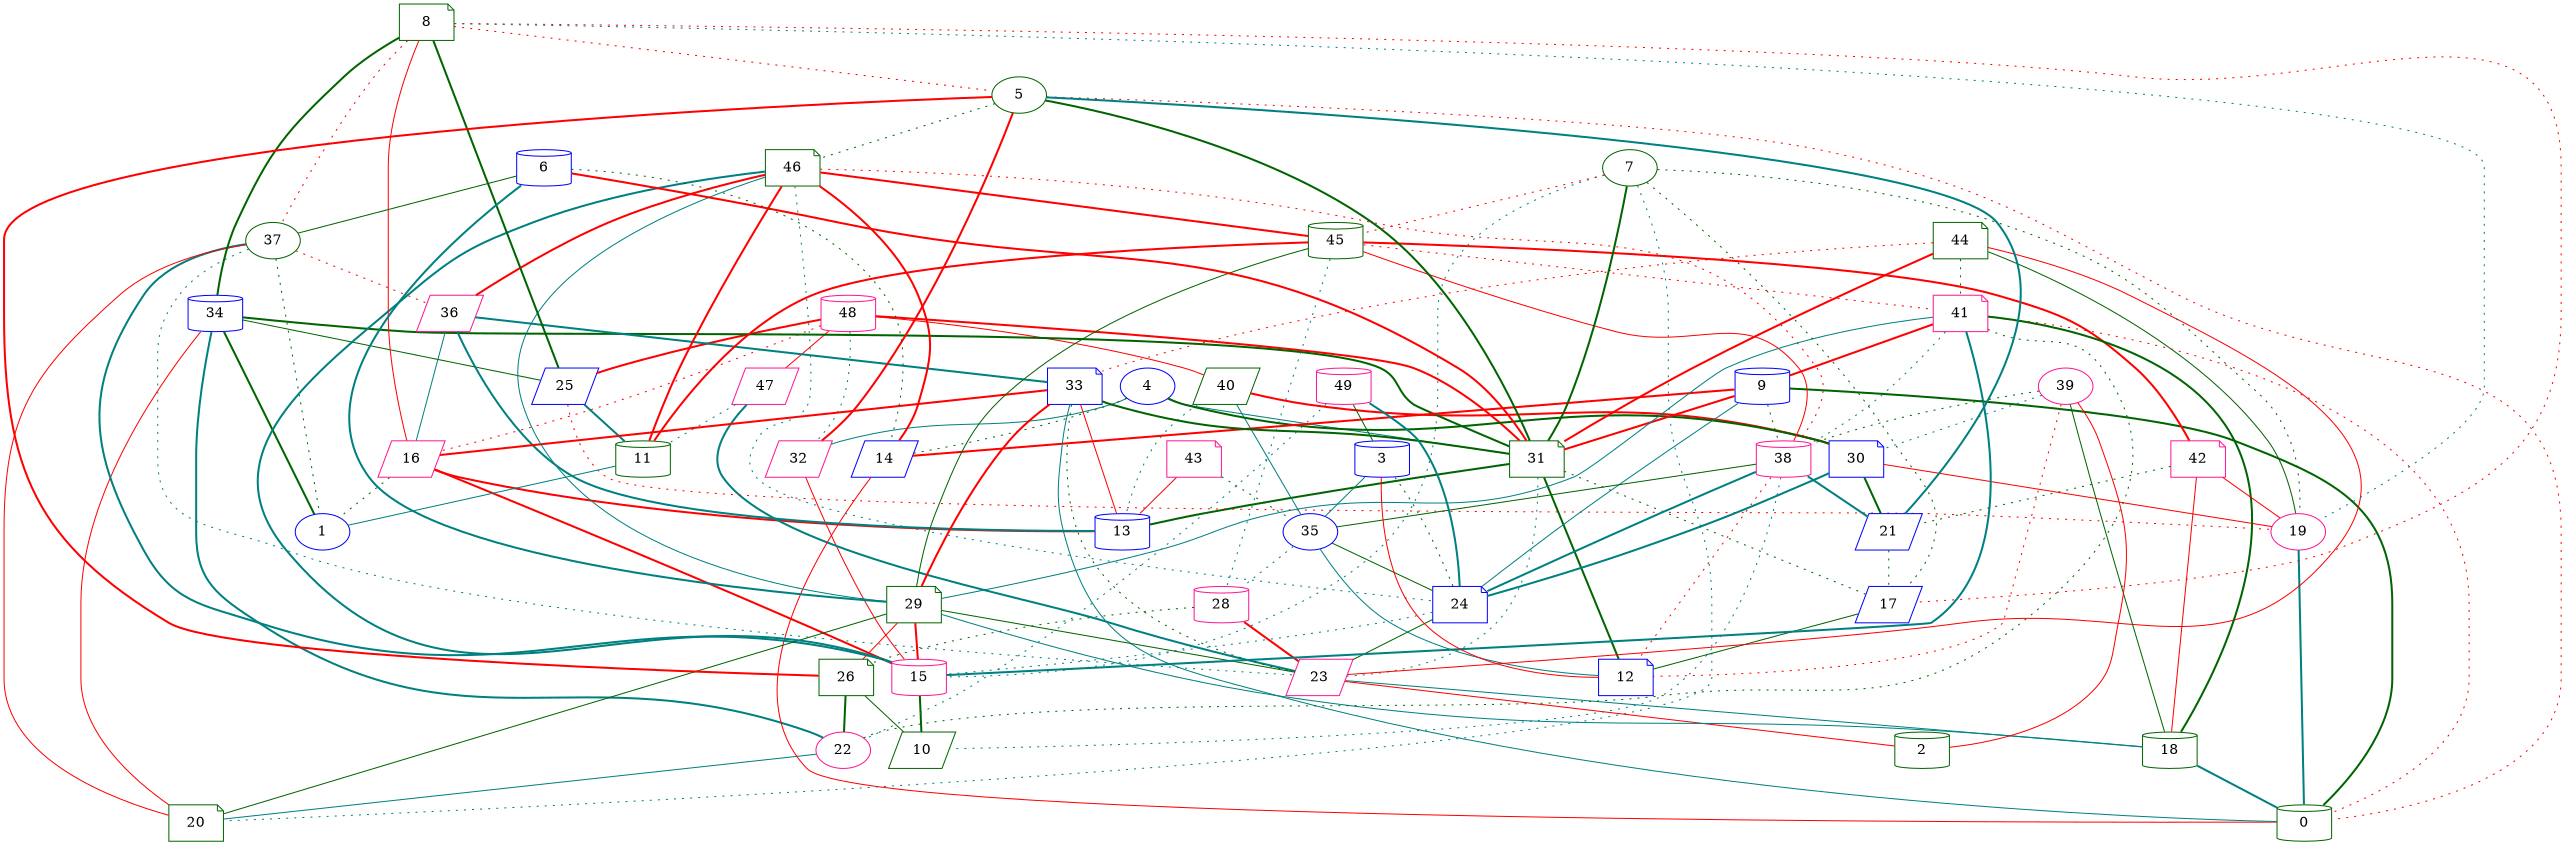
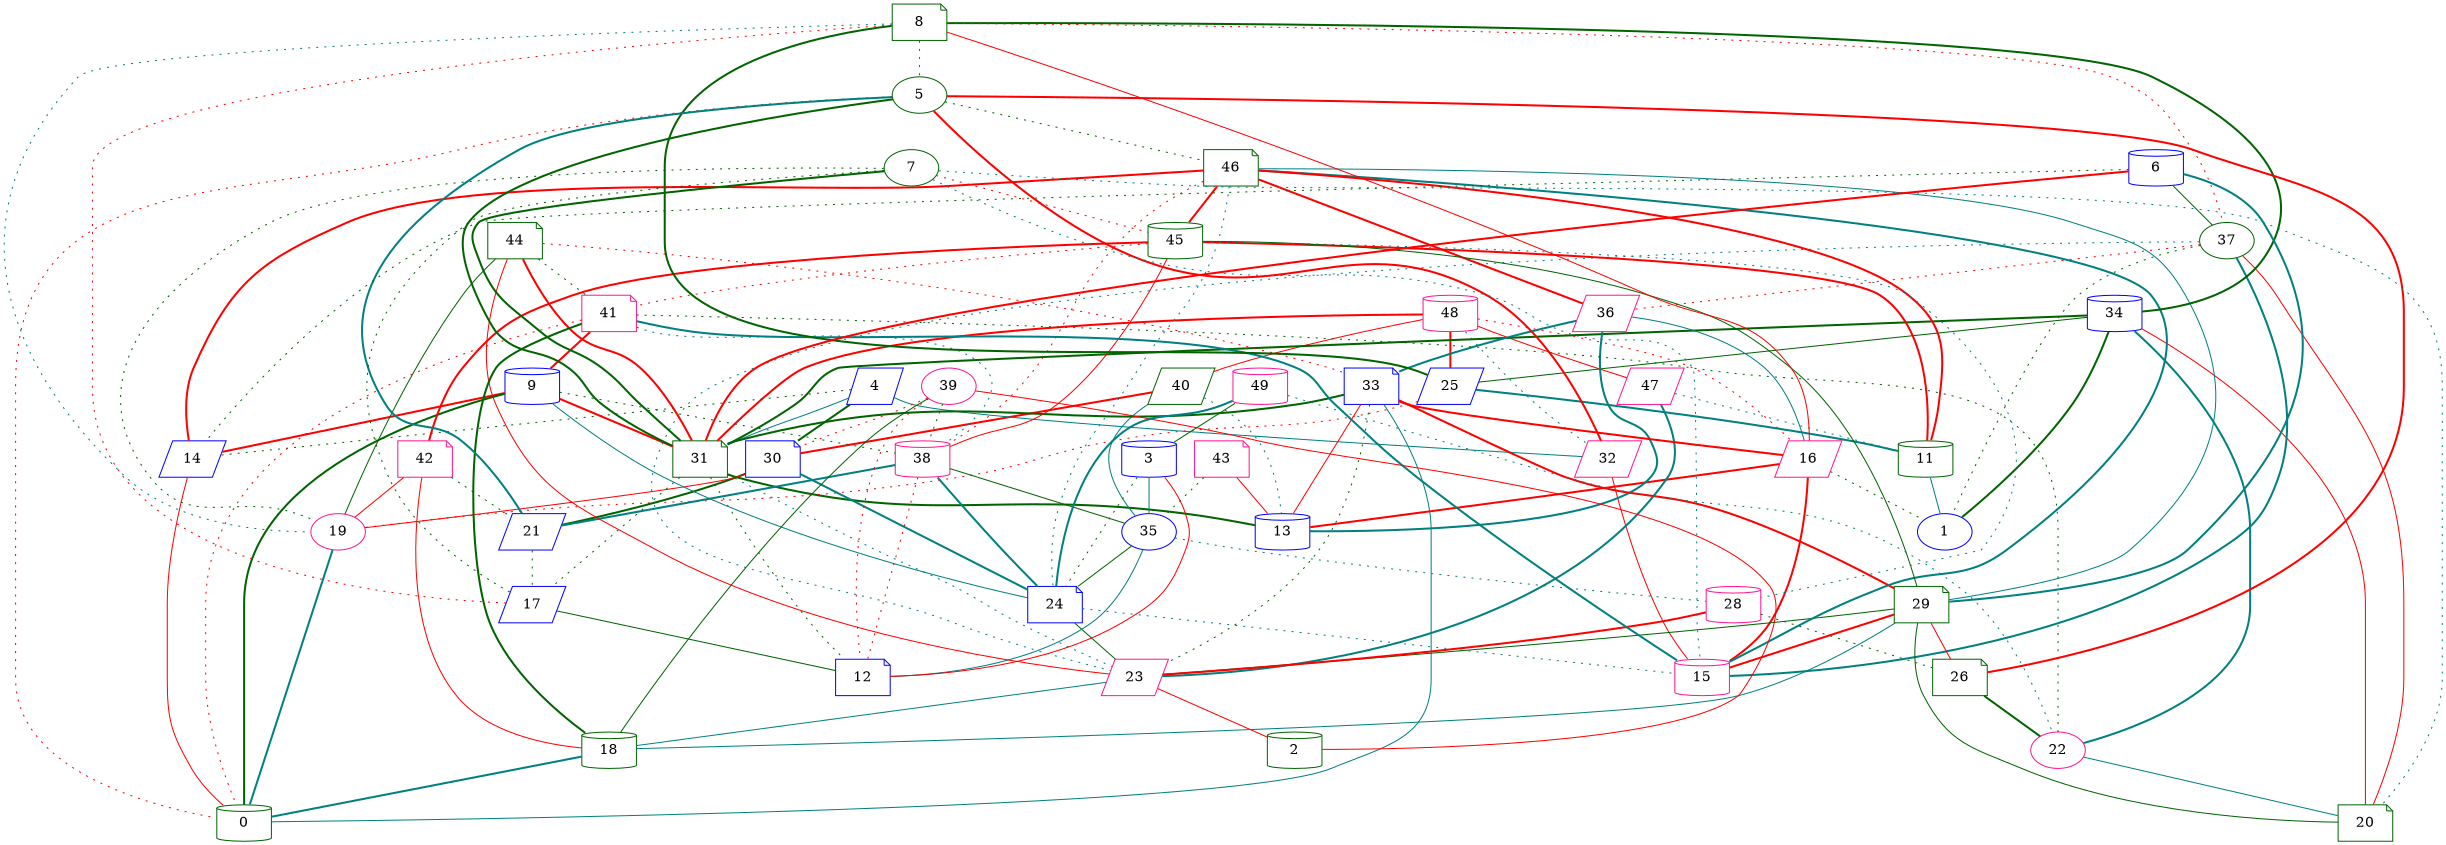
  digraph {
    node [color=darkgreen shape=cylinder]
    edge [color=red dir=none style=bold]
    48 [color=deeppink]
    32 [color=deeppink shape=parallelogram]
    31 [shape=note]
    16 [color=deeppink shape=parallelogram]
    47 [color=deeppink shape=parallelogram]
    40 [shape=parallelogram]
    25 [color=blue shape=parallelogram]
    15 [color=deeppink]
    23 [color=deeppink shape=parallelogram]
    13 [color=blue]
    12 [color=blue shape=note]
    17 [color=blue shape=parallelogram]
    1 [color=blue shape=ellipse]
    11
    34 [color=blue]
    22 [color=deeppink shape=ellipse]
    20 [shape=note]
    14 [color=blue shape=parallelogram]
    0
-   4 [color=blue shape=ellipse]
+   4 [color=blue shape=parallelogram]
    30 [color=blue shape=note]
    24 [color=blue shape=note]
    21 [color=blue shape=parallelogram]
    19 [color=deeppink shape=ellipse]
    9 [color=blue]
    38 [color=deeppink]
-   10 [shape=parallelogram]
    35 [color=blue shape=ellipse]
    37 [shape=ellipse]
    36 [color=deeppink shape=parallelogram]
    18
    2
    33 [color=blue shape=note]
    29 [shape=note]
    46 [shape=note]
    45
    26 [shape=note]
    28 [color=deeppink]
    43 [color=deeppink shape=note]
    44 [shape=note]
    41 [color=deeppink shape=note]
    8 [shape=note]
    5 [shape=ellipse]
    39 [color=deeppink shape=ellipse]
    7 [shape=ellipse]
    42 [color=deeppink shape=note]
    49 [color=deeppink]
    3 [color=blue]
    6 [color=blue]
    subgraph sub_1 {
      48
      32
      31
      16
      47
      40
      25
      15
      23
      13
      12
      17
      1
      11
      34
      22
      20
      14
      0
      4
      30
      24
      21
      19
      9
      38
-     10
      35
      37
      36
      18
      2
      33
      29
      46
      45
      26
      28
      43
      44
      41
      8
      5
      39
      7
      42
      49
      3
      6
    }
    48 -> 32 [color=teal style=dotted]
    48 -> 31
    48 -> 16 [style=dotted]
    48 -> 47 [style=solid]
    48 -> 40 [style=solid]
    48 -> 25
    32 -> 15 [style=solid]
    31 -> 23 [color=teal style=dotted]
    31 -> 13 [color=darkgreen]
-   31 -> 12 [color=darkgreen]
+   31 -> 12 [color=darkgreen style=dotted]
    31 -> 17 [color=darkgreen style=dotted]
    16 -> 15
    16 -> 13
    16 -> 1 [color=darkgreen style=dotted]
    47 -> 23 [color=teal]
    47 -> 11 [color=teal style=dotted]
    40 -> 13 [color=teal style=dotted]
    40 -> 30
    40 -> 35 [color=teal style=solid]
    25 -> 11 [color=teal]
    25 -> 19 [style=dotted]
-   15 -> 10 [color=darkgreen]
    23 -> 18 [color=teal style=solid]
    23 -> 2 [style=solid]
    17 -> 12 [color=darkgreen style=solid]
    11 -> 1 [color=teal style=solid]
    34 -> 31 [color=darkgreen]
    34 -> 25 [color=darkgreen style=solid]
    34 -> 1 [color=darkgreen]
    34 -> 22 [color=teal]
    34 -> 20 [style=solid]
    22 -> 20 [color=teal style=solid]
    14 -> 0 [style=solid]
    4 -> 32 [color=teal style=solid]
    4 -> 31 [color=teal style=solid]
    4 -> 14 [color=darkgreen style=dotted]
    4 -> 30 [color=darkgreen]
    30 -> 24 [color=teal]
    30 -> 21 [color=darkgreen]
    30 -> 19 [style=solid]
    24 -> 15 [color=teal style=dotted]
    24 -> 23 [color=darkgreen style=solid]
    21 -> 17 [color=darkgreen style=dotted]
    19 -> 0 [color=teal]
    9 -> 31
    9 -> 14
    9 -> 0 [color=darkgreen]
    9 -> 24 [color=teal style=solid]
    9 -> 38 [color=darkgreen style=dotted]
    38 -> 12 [style=dotted]
    38 -> 24 [color=teal]
    38 -> 21 [color=teal]
-   38 -> 10 [color=teal style=dotted]
    38 -> 35 [color=darkgreen style=solid]
    35 -> 12 [color=teal style=solid]
    35 -> 24 [color=darkgreen style=solid]
    35 -> 28 [color=teal style=dotted]
    37 -> 15 [color=teal]
    37 -> 23 [color=teal style=dotted]
    37 -> 1 [color=darkgreen style=dotted]
    37 -> 20 [style=solid]
    37 -> 36 [style=dotted]
    36 -> 16 [color=teal style=solid]
    36 -> 13 [color=teal]
    36 -> 33 [color=teal]
    18 -> 0 [color=teal]
    33 -> 31 [color=darkgreen]
    33 -> 16
    33 -> 23 [color=darkgreen style=dotted]
    33 -> 13 [style=solid]
    33 -> 0 [color=teal style=solid]
    33 -> 29
    29 -> 15
    29 -> 23 [color=darkgreen style=solid]
    29 -> 20 [color=darkgreen style=solid]
    29 -> 18 [color=teal style=solid]
    29 -> 26 [style=solid]
    46 -> 15 [color=teal]
    46 -> 11
    46 -> 14
    46 -> 24 [color=teal style=dotted]
    46 -> 38 [style=dotted]
    46 -> 36
    46 -> 29 [color=teal style=solid]
    46 -> 45
    45 -> 11
    45 -> 38 [style=solid]
    45 -> 29 [color=darkgreen style=solid]
    45 -> 28 [color=teal style=dotted]
    45 -> 41 [style=dotted]
    45 -> 42
    26 -> 22 [color=darkgreen]
-   26 -> 10 [color=darkgreen style=solid]
    28 -> 23
    28 -> 26 [color=darkgreen style=dotted]
    43 -> 13 [style=solid]
    43 -> 35 [color=darkgreen style=dotted]
    44 -> 31
    44 -> 23 [style=solid]
    44 -> 19 [color=darkgreen style=solid]
    44 -> 33 [style=dotted]
    44 -> 41 [color=darkgreen style=dotted]
    41 -> 15 [color=teal]
    41 -> 22 [color=darkgreen style=dotted]
    41 -> 0 [style=dotted]
    41 -> 9
    41 -> 38 [color=teal style=dotted]
    41 -> 18 [color=darkgreen]
-   41 -> 29 [color=teal style=solid]
    8 -> 16 [style=solid]
    8 -> 25 [color=darkgreen]
    8 -> 17 [style=dotted]
    8 -> 34 [color=darkgreen]
    8 -> 19 [color=teal style=dotted]
    8 -> 37 [style=dotted]
    8 -> 5 [style=dotted]
    5 -> 32
    5 -> 31 [color=darkgreen]
    5 -> 0 [style=dotted]
    5 -> 21 [color=teal]
    5 -> 46 [color=darkgreen style=dotted]
    5 -> 26
    39 -> 12 [style=dotted]
-   39 -> 30 [color=teal style=dotted]
+   39 -> 30 [style=dotted]
    39 -> 38 [color=darkgreen style=dotted]
    39 -> 18 [color=darkgreen style=solid]
    39 -> 2 [style=solid]
    7 -> 31 [color=darkgreen]
    7 -> 15 [color=teal style=dotted]
    7 -> 17 [color=darkgreen style=dotted]
    7 -> 20 [color=teal style=dotted]
    7 -> 19 [color=darkgreen style=dotted]
    7 -> 45 [style=dotted]
    42 -> 21 [color=darkgreen style=dotted]
    42 -> 19 [style=solid]
    42 -> 18 [style=solid]
    49 -> 22 [color=teal style=dotted]
    49 -> 24 [color=teal]
    49 -> 3 [color=darkgreen style=solid]
    3 -> 12 [style=solid]
    3 -> 24 [color=darkgreen style=dotted]
    3 -> 35 [color=teal style=solid]
    6 -> 31
    6 -> 14 [color=darkgreen style=dotted]
    6 -> 37 [color=darkgreen style=solid]
    6 -> 29 [color=teal]
  }
